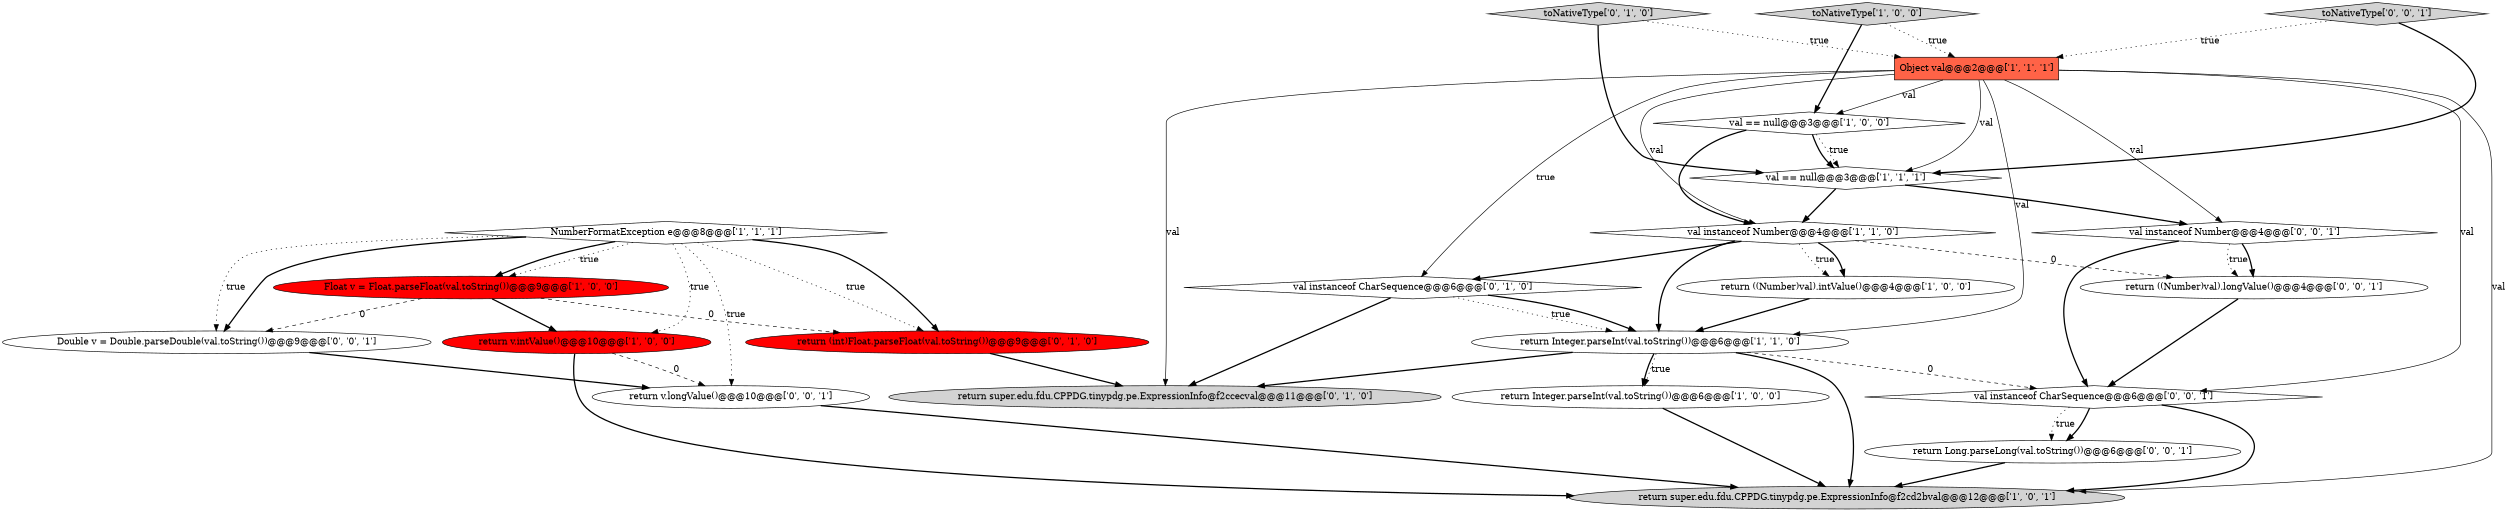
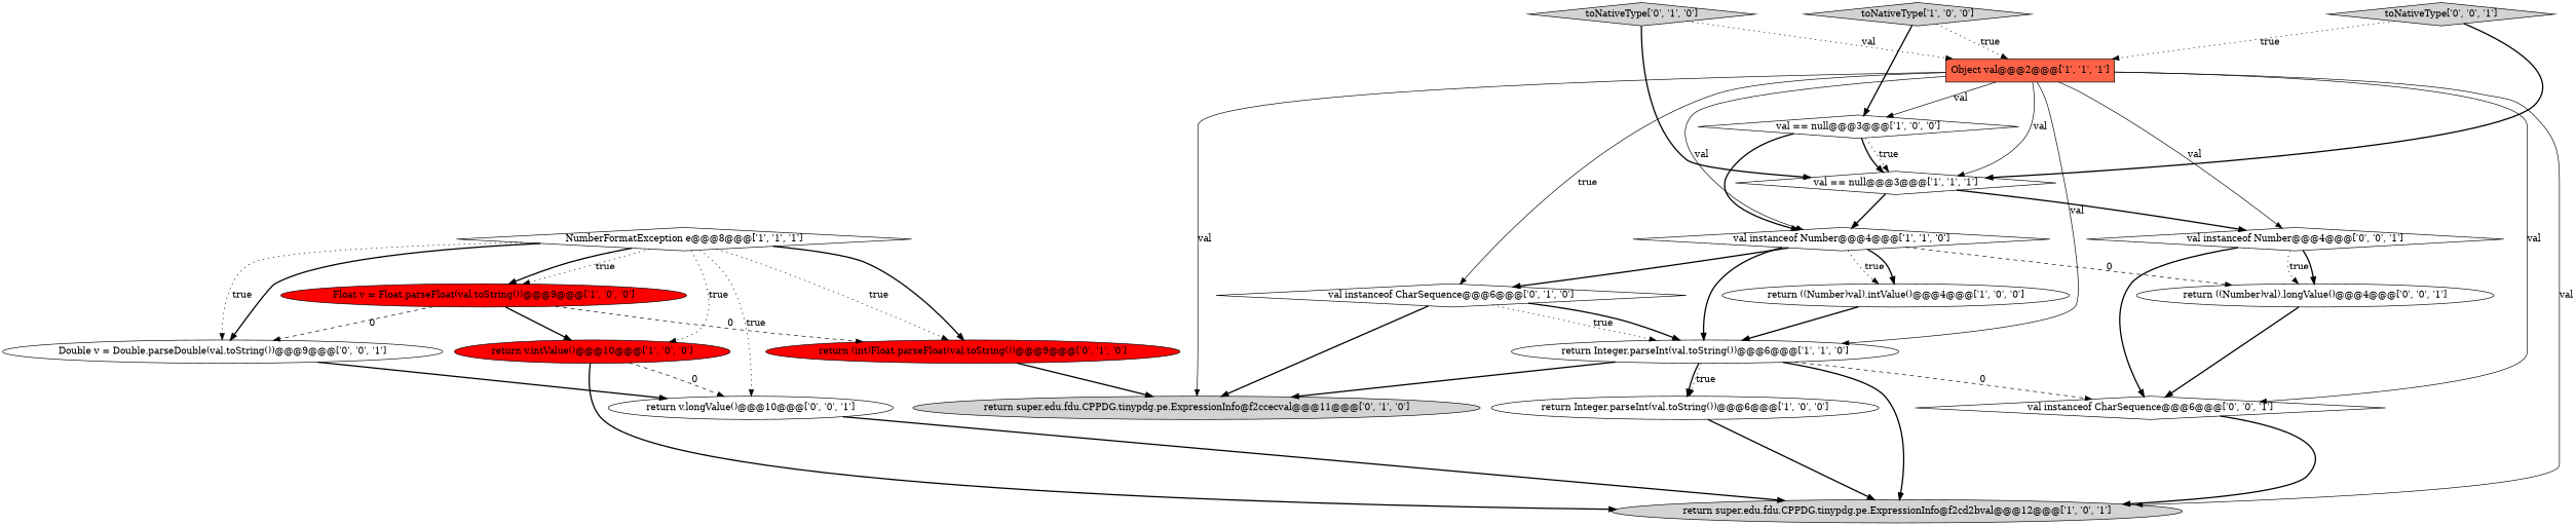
  digraph {
    node [fillcolor=white shape=ellipse style=filled]
    edge [style=bold]
    n1 [fillcolor=lightgray label="return super.edu.fdu.CPPDG.tinypdg.pe.ExpressionInfo@f2ccecval@@@11@@@['0', '1', '0']"]
-   n2 [label="return Long.parseLong(val.toString())@@@6@@@['0', '0', '1']"]
    n3 [fillcolor=lightgray label="return super.edu.fdu.CPPDG.tinypdg.pe.ExpressionInfo@f2cd2bval@@@12@@@['1', '0', '1']"]
    n4 [label="val == null@@@3@@@['1', '1', '1']" shape=diamond]
    n5 [label="val instanceof Number@@@4@@@['0', '0', '1']" shape=diamond]
    n6 [label="val instanceof Number@@@4@@@['1', '1', '0']" shape=diamond]
    n7 [label="return ((Number)val).longValue()@@@4@@@['0', '0', '1']"]
    n8 [label="val instanceof CharSequence@@@6@@@['0', '0', '1']" shape=diamond]
    n9 [label="return Integer.parseInt(val.toString())@@@6@@@['1', '1', '0']"]
    n10 [label="val instanceof CharSequence@@@6@@@['0', '1', '0']" shape=diamond]
    n11 [label="return ((Number)val).intValue()@@@4@@@['1', '0', '0']"]
    n12 [label="return Integer.parseInt(val.toString())@@@6@@@['1', '0', '0']"]
    n13 [label="return v.longValue()@@@10@@@['0', '0', '1']"]
    n14 [label="Double v = Double.parseDouble(val.toString())@@@9@@@['0', '0', '1']"]
    n15 [fillcolor=red label="return (int)Float.parseFloat(val.toString())@@@9@@@['0', '1', '0']"]
    n16 [fillcolor=red label="return v.intValue()@@@10@@@['1', '0', '0']"]
    n17 [fillcolor=tomato label="Object val@@@2@@@['1', '1', '1']" shape=box]
    n18 [label="val == null@@@3@@@['1', '0', '0']" shape=diamond]
    n19 [label="NumberFormatException e@@@8@@@['1', '1', '1']" shape=diamond]
    n20 [fillcolor=red label="Float v = Float.parseFloat(val.toString())@@@9@@@['1', '0', '0']"]
    n21 [fillcolor=lightgray label="toNativeType['0', '0', '1']" shape=diamond]
    n22 [fillcolor=lightgray label="toNativeType['0', '1', '0']" shape=diamond]
    n23 [fillcolor=lightgray label="toNativeType['1', '0', '0']" shape=diamond]
-   n2 -> n3
    n4 -> n5
    n4 -> n6
    n5 -> n7 [label=true style=dotted]
    n5 -> n7
    n5 -> n8
    n6 -> n7 [label=0 style=dashed]
    n6 -> n9
    n6 -> n10
    n6 -> n11 [label=true style=dotted]
    n6 -> n11
    n7 -> n8
-   n8 -> n2
-   n8 -> n2 [label=true style=dotted]
    n8 -> n3
    n9 -> n1
    n9 -> n3
    n9 -> n8 [label=0 style=dashed]
    n9 -> n12
    n9 -> n12 [label=true style=dotted]
    n10 -> n1
    n10 -> n9 [label=true style=dotted]
    n10 -> n9
    n11 -> n9
    n12 -> n3
    n13 -> n3
    n14 -> n13
    n15 -> n1
    n16 -> n3
    n16 -> n13 [label=0 style=dashed]
    n17 -> n1 [label=val style=solid]
    n17 -> n3 [label=val style=solid]
    n17 -> n4 [label=val style=solid]
    n17 -> n5 [label=val style=solid]
    n17 -> n6 [label=val style=solid]
    n17 -> n8 [label=val style=solid]
    n17 -> n9 [label=val style=solid]
    n17 -> n10 [label=true style=solid]
    n17 -> n18 [label=val style=solid]
    n18 -> n4 [label=true style=dotted]
    n18 -> n4
    n18 -> n6
    n19 -> n13 [label=true style=dotted]
    n19 -> n14 [label=true style=dotted]
    n19 -> n14
    n19 -> n15
    n19 -> n15 [label=true style=dotted]
    n19 -> n16 [label=true style=dotted]
    n19 -> n20 [label=true style=dotted]
    n19 -> n20
    n20 -> n14 [label=0 style=dashed]
    n20 -> n15 [label=0 style=dashed]
    n20 -> n16
    n21 -> n4
    n21 -> n17 [label=true style=dotted]
    n22 -> n4
-   n22 -> n17 [label=true style=dotted]
+   n22 -> n17 [label=val style=dotted]
    n23 -> n17 [label=true style=dotted]
    n23 -> n18
  }
